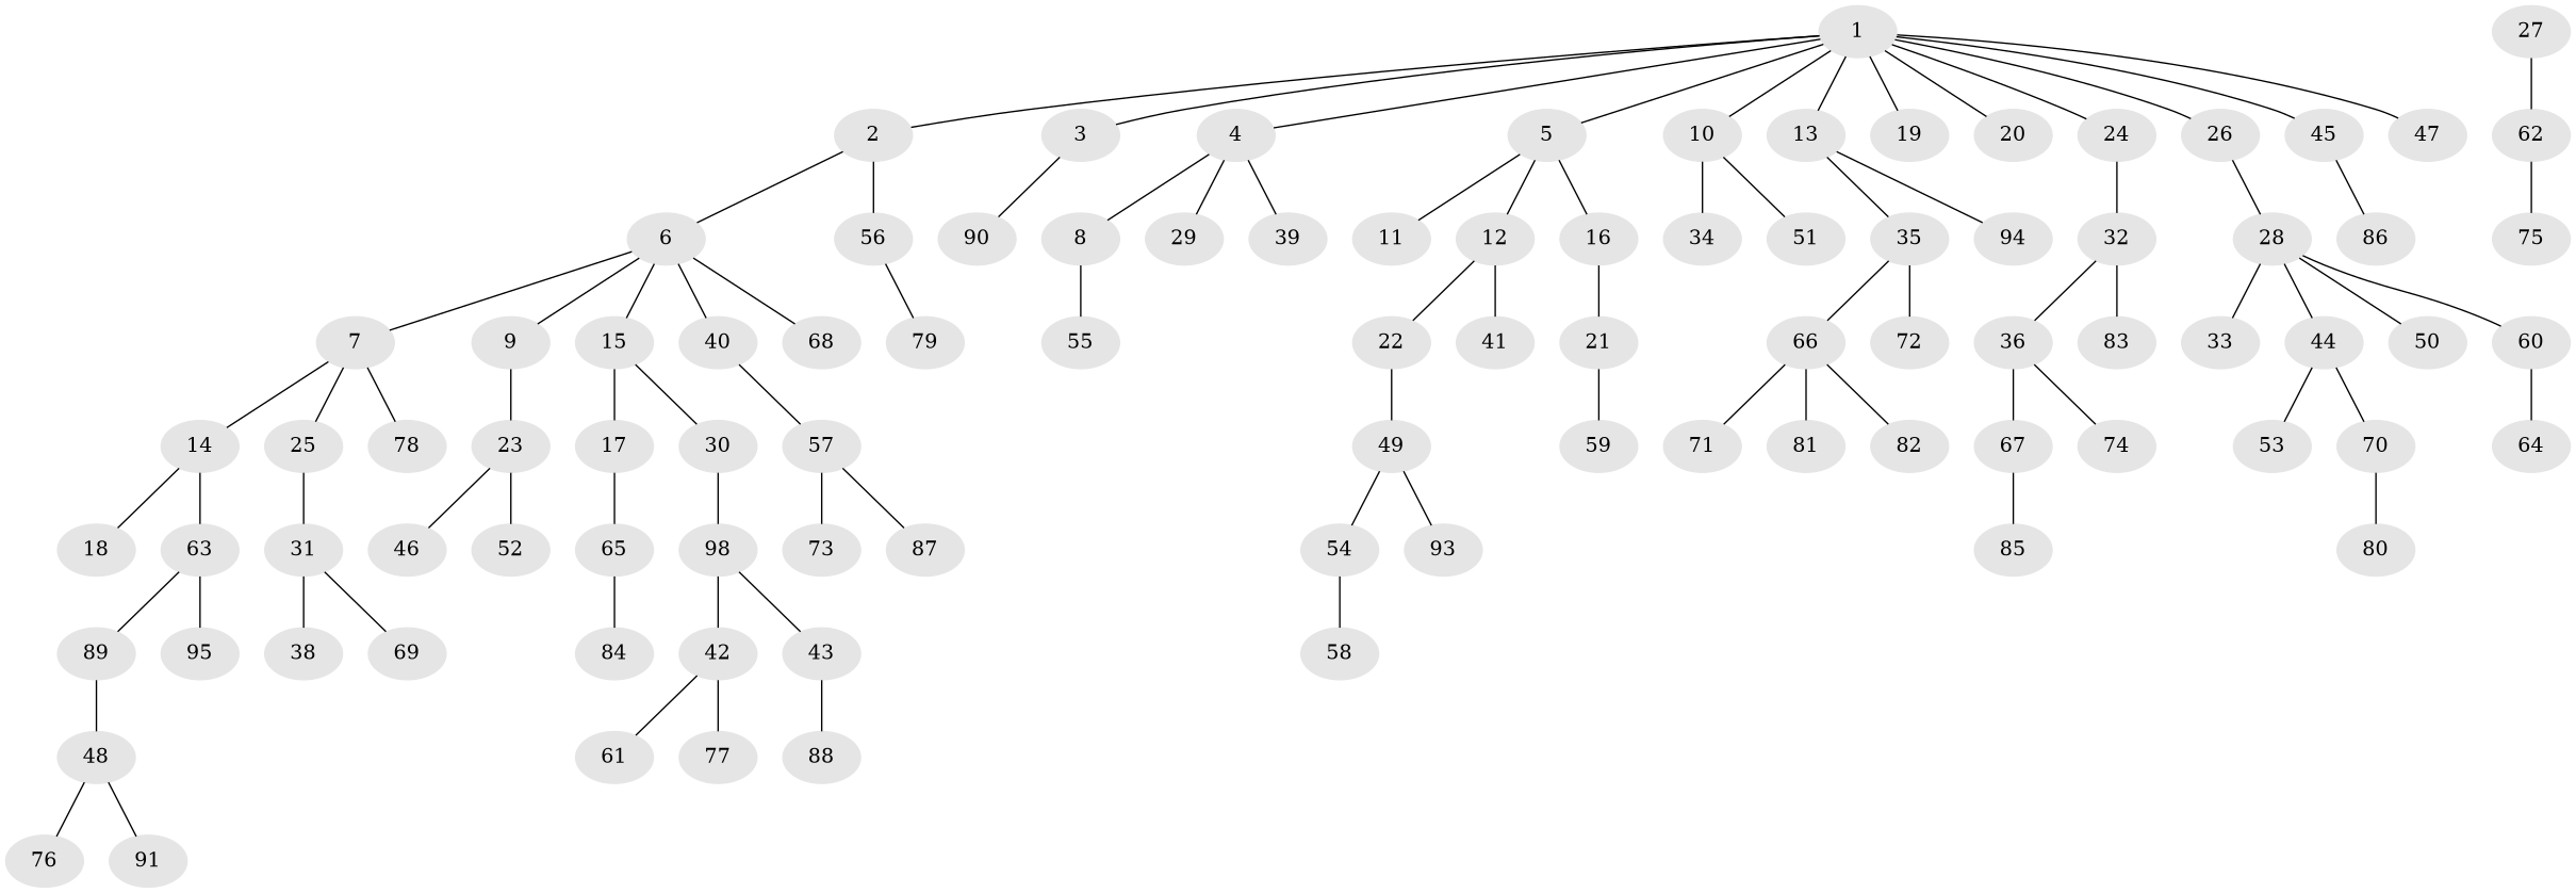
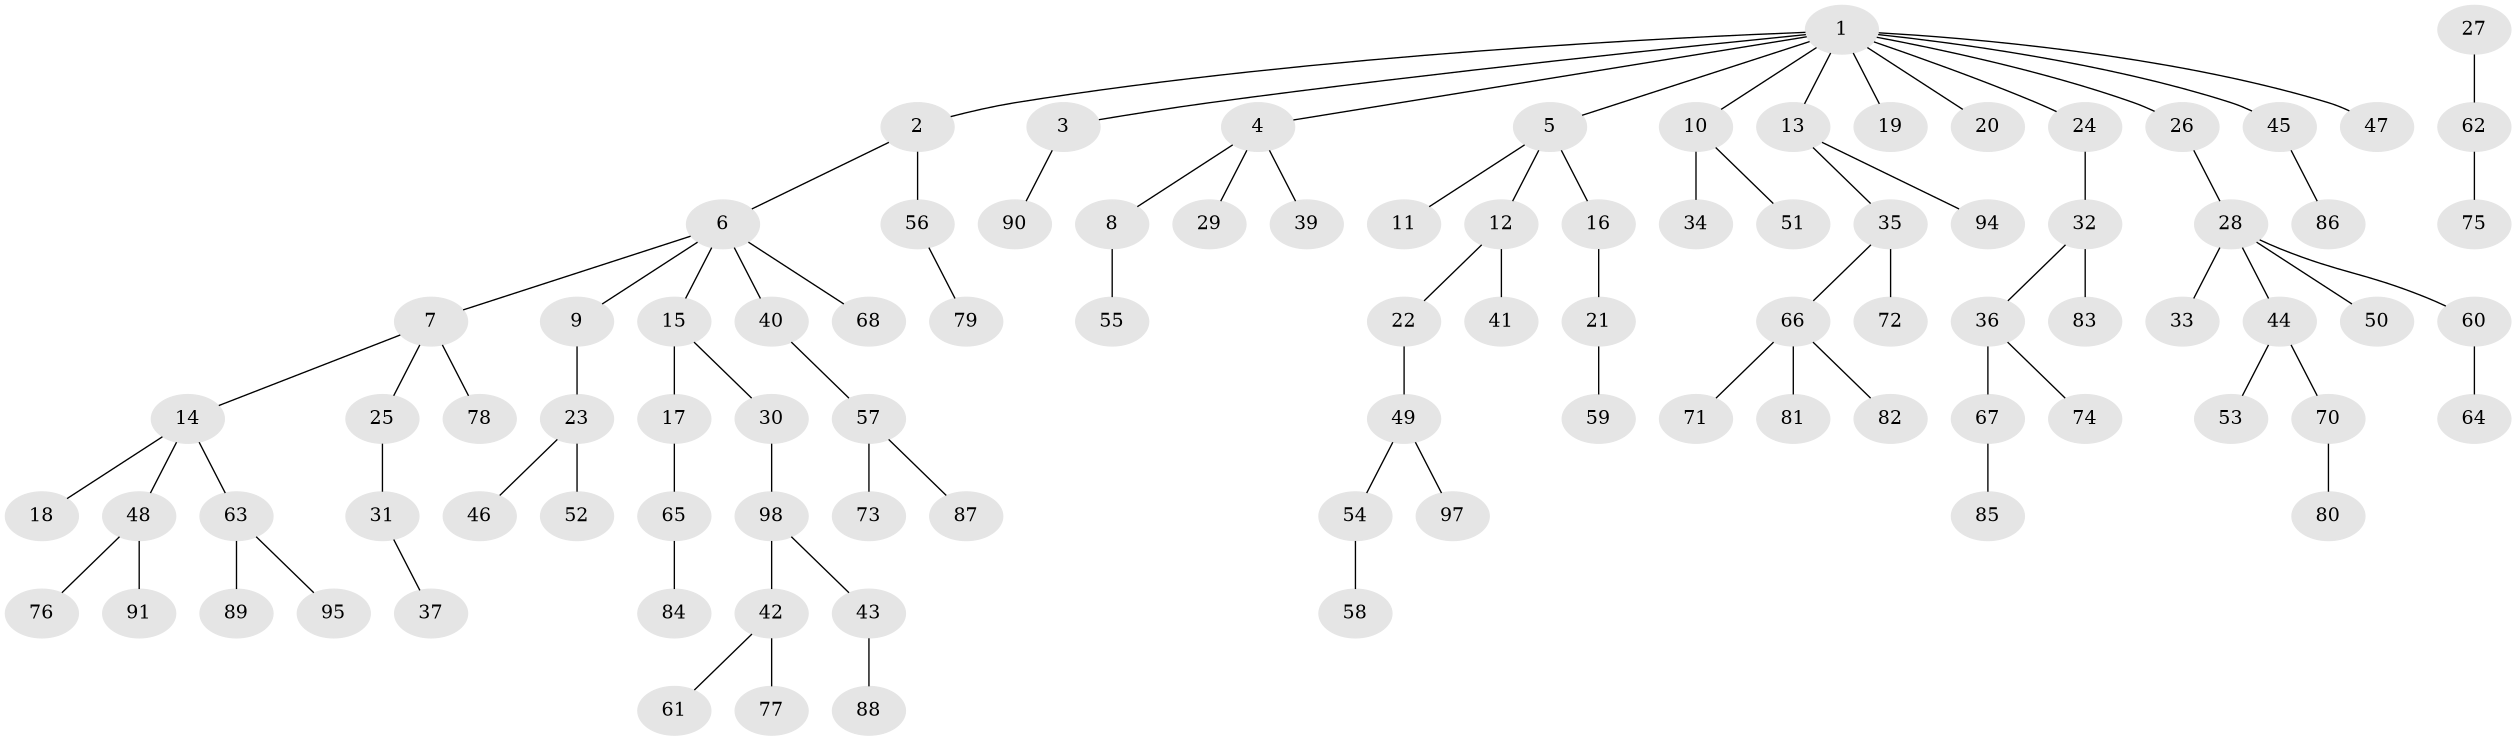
  graph {
    node [color=gray90 style=filled]
    1
    2
    3
    4
    5
    10
    13
    19
    20
    24
    26
    45
    47
    6
    56
    90
    8
    29
    39
    11
    12
    16
    34
    51
    35
    94
    32
    28
    86
    7
    9
    15
    40
    68
    79
    55
    22
    41
    21
    14
    25
    78
    23
    17
    30
    57
    18
    48
    63
    31
    46
    52
    49
    66
    72
    76
    91
    89
    95
    65
    n61 [label=98]
    59
    27
    62
    84
    54
-   93
+   93 [label=97]
    36
    83
-   37 [label=38]
-   69
+   37
    33
    44
    50
    60
    75
    53
    70
    64
    42
    43
    67
    74
    71
    81
    82
    85
    61
    77
    88
    73
    87
    80
    58
    1 -- 2
    1 -- 3
    1 -- 4
    1 -- 5
    1 -- 10
    1 -- 13
    1 -- 19
    1 -- 20
    1 -- 24
    1 -- 26
    1 -- 45
    1 -- 47
    2 -- 6
    2 -- 56
    3 -- 90
    4 -- 8
    4 -- 29
    4 -- 39
    5 -- 11
    5 -- 12
    5 -- 16
    10 -- 34
    10 -- 51
    13 -- 35
    13 -- 94
    24 -- 32
    26 -- 28
    45 -- 86
    6 -- 7
    6 -- 9
    6 -- 15
    6 -- 40
    6 -- 68
    56 -- 79
    8 -- 55
    12 -- 22
    12 -- 41
    16 -- 21
    35 -- 66
    35 -- 72
    32 -- 36
    32 -- 83
    28 -- 33
    28 -- 44
    28 -- 50
    28 -- 60
    7 -- 14
    7 -- 25
    7 -- 78
    9 -- 23
    15 -- 17
    15 -- 30
    40 -- 57
    22 -- 49
    21 -- 59
    14 -- 18
-   89 -- 48
+   14 -- 48
    14 -- 63
    25 -- 31
    23 -- 46
    23 -- 52
    17 -- 65
    30 -- n61
    57 -- 73
    57 -- 87
    48 -- 76
    48 -- 91
    63 -- 89
    63 -- 95
    31 -- 37
-   31 -- 69
    49 -- 54
    49 -- 93
    66 -- 71
    66 -- 81
    66 -- 82
    65 -- 84
    n61 -- 42
    n61 -- 43
    27 -- 62
    62 -- 75
    54 -- 58
    36 -- 67
    36 -- 74
    44 -- 53
    44 -- 70
    60 -- 64
    70 -- 80
    42 -- 61
    42 -- 77
    43 -- 88
    67 -- 85
  }
